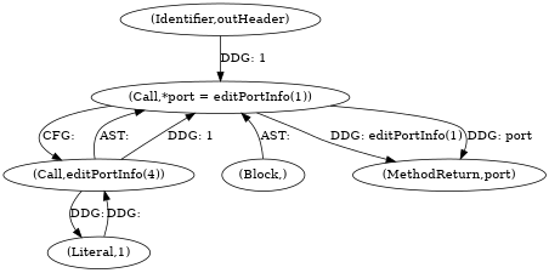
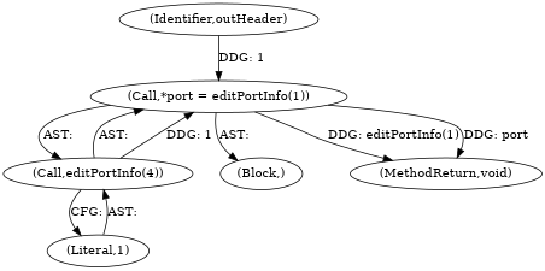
  digraph {
    n1 [label="(Call,*port = editPortInfo(1))"]
    n2 [label="(Call,editPortInfo(4))"]
    n3 [label="(Block,)"]
-   n4 [label="(MethodReturn,port)"]
+   n4 [label="(MethodReturn,void)"]
    n5 [label="(Literal,1)"]
    n6 [label="(Identifier,outHeader)"]
-   n1 -> n2 [label="CFG: "]
-   n3 -> n1 [label="AST: "]
+   n1 -> n2 [label="AST: "]
+   n1 -> n3 [label="AST: "]
    n1 -> n4 [label="DDG: editPortInfo(1)"]
    n1 -> n4 [label="DDG: port"]
    n2 -> n1 [label="AST: "]
    n2 -> n1 [label="DDG: 1"]
-   n2 -> n5 [label="DDG: "]
-   n5 -> n2 [label="DDG: "]
+   n2 -> n5 [label="CFG: "]
+   n5 -> n2 [label="AST: "]
    n6 -> n1 [label="DDG: 1"]
  }
